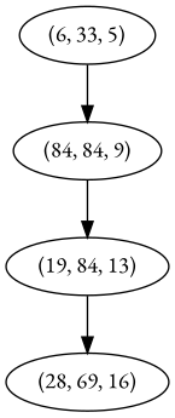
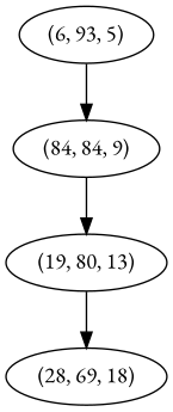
  digraph {
    fontname="EB Garamond"
    node [fontname="EB Garamond"]
    edge [fontname="EB Garamond"]
    n1 [label="(84, 84, 9)"]
-   "(6, 93, 5)" [label="(6, 33, 5)"]
-   "(19, 80, 13)" [label="(19, 84, 13)"]
-   "(28, 69, 18)" [label="(28, 69, 16)"]
+   "(6, 93, 5)"
+   "(19, 80, 13)"
+   "(28, 69, 18)"
    n1 -> "(19, 80, 13)"
    "(6, 93, 5)" -> n1
    "(19, 80, 13)" -> "(28, 69, 18)"
  }
